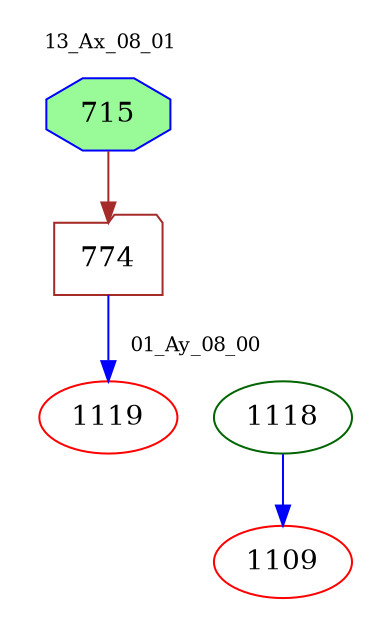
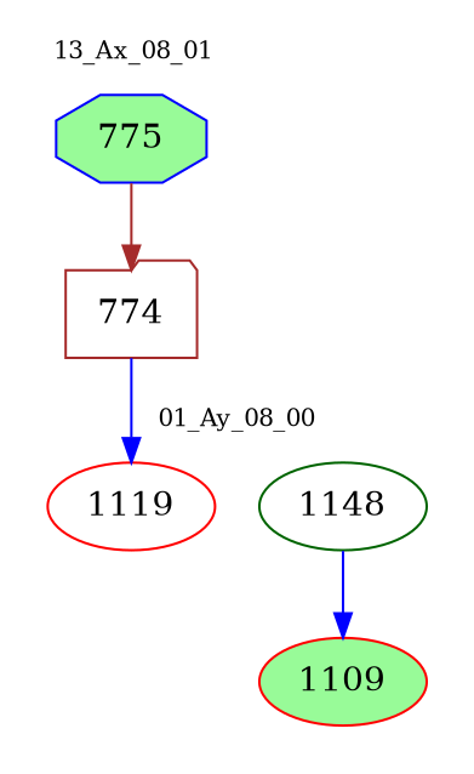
  digraph {
    node [color=red fillcolor=white shape=ellipse style=filled]
    edge [color=blue]
-   n1 [color=darkgreen label=1118]
-   n2 [label=1109]
+   n1 [color=darkgreen label=1148]
+   n2 [fillcolor=palegreen label=1109]
    n3 [label=1119]
-   n4 [color=blue fillcolor=palegreen label=715 shape=octagon]
+   n4 [color=blue fillcolor=palegreen label=775 shape=octagon]
    n5 [color=brown label=774 shape=folder]
    subgraph cluster_1 {
      color=white
      fontsize=10
      label="01_Ay_08_00"
      n1
      n2
      n3
    }
    subgraph cluster_2 {
      color=white
      fontsize=10
      label="13_Ax_08_01"
      n4
      n5
    }
    n1 -> n2
    n4 -> n5 [color=brown]
    n5 -> n3
  }
